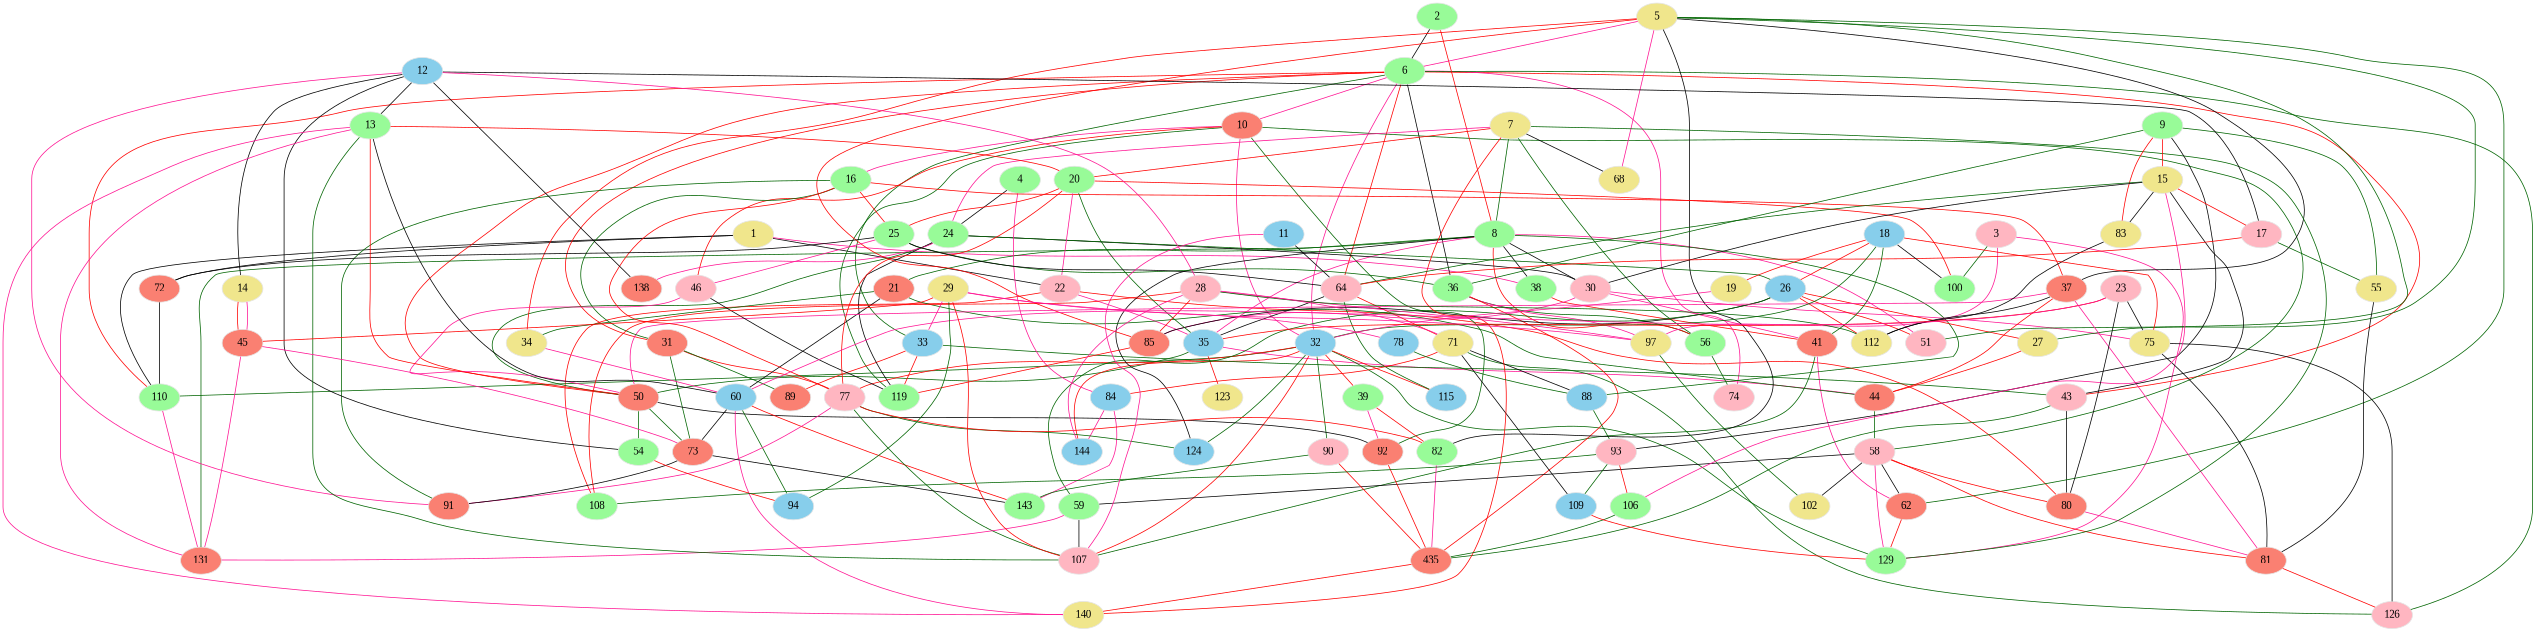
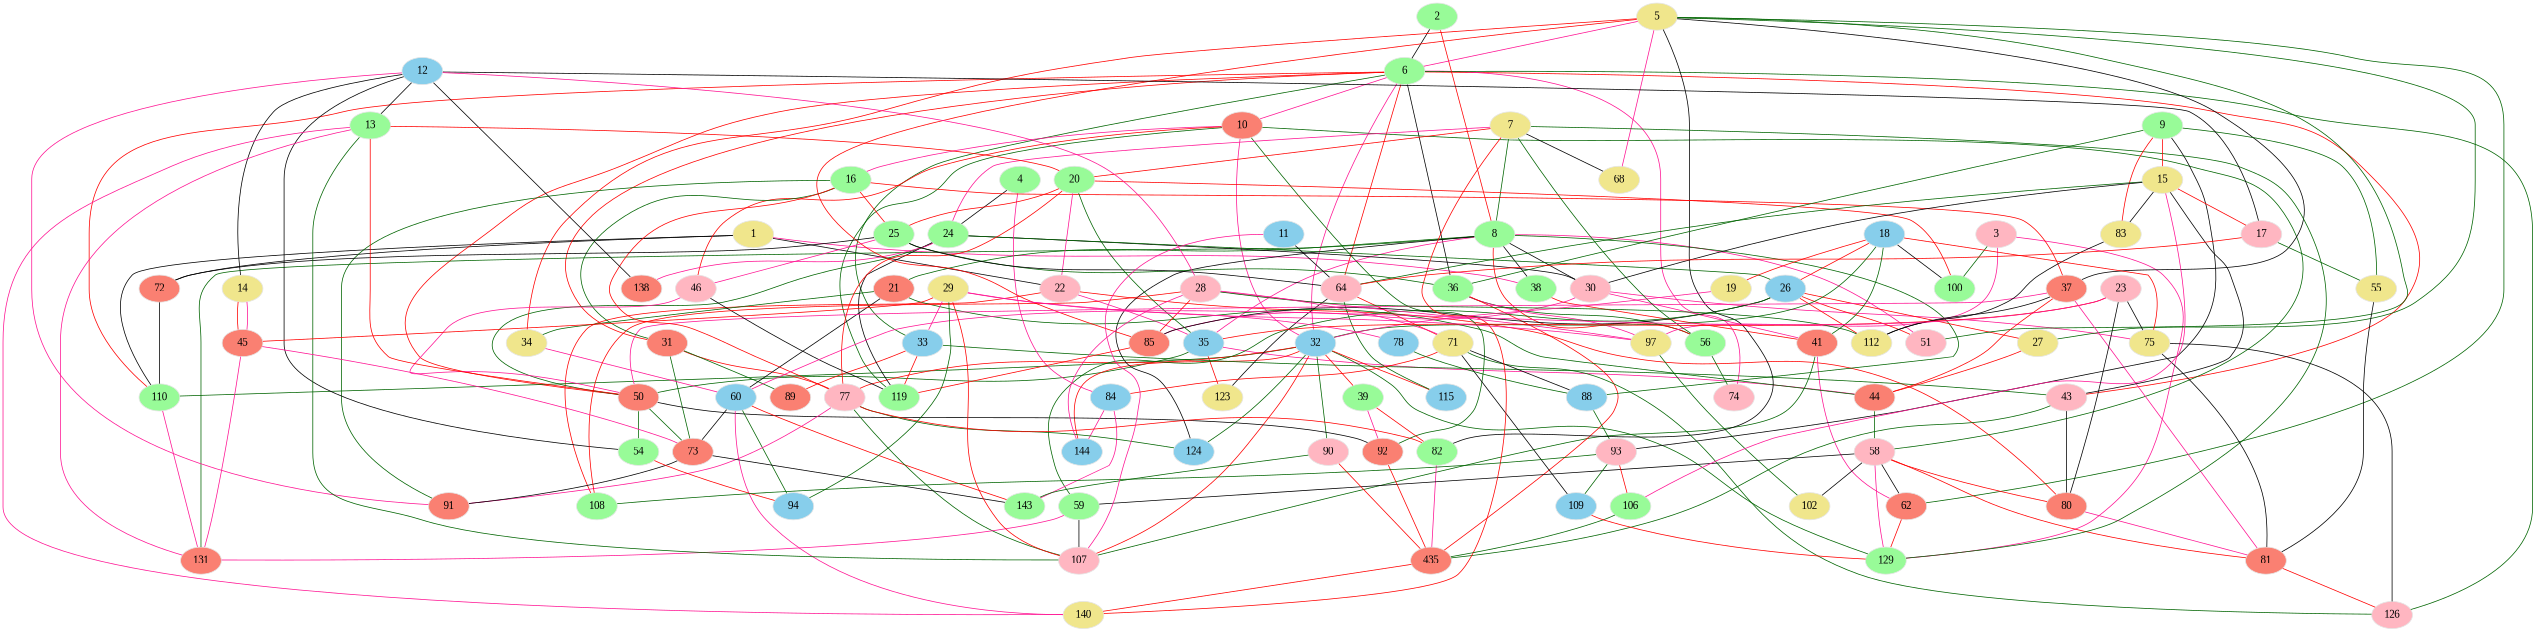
  graph {
    fontname="Liberation Serif"
    node [color=gray90 fillcolor=palegreen fontname="Liberation Serif" style=filled]
    edge [color=red fontname="Liberation Serif"]
    1 [fillcolor=khaki super="+111"]
    22 [fillcolor=lightpink super="+125"]
    38
    72 [fillcolor=salmon]
    110
    35 [fillcolor=skyblue super="+61"]
    80 [fillcolor=salmon super="+114"]
    108
    41 [fillcolor=salmon super="+52"]
    131 [fillcolor=salmon]
    6 [super="+142"]
    10 [fillcolor=salmon super="+63"]
    31 [fillcolor=salmon super="+57"]
    32 [fillcolor=skyblue super="+86"]
    33 [fillcolor=skyblue super="+122"]
    36 [super="+40"]
    43 [fillcolor=lightpink super="+105"]
    50 [fillcolor=salmon super="+101"]
    64 [fillcolor=lightpink super="+130"]
    74 [fillcolor=lightpink]
    126 [fillcolor=lightpink super="+128"]
    2
    8 [super="+66"]
    51 [fillcolor=lightpink]
    56
    21 [fillcolor=salmon super="+53"]
    30 [fillcolor=lightpink super="+99"]
    88 [fillcolor=skyblue]
    124 [fillcolor=skyblue]
    3 [fillcolor=lightpink]
    97 [fillcolor=khaki]
    100
    129 [super="+139"]
    102 [fillcolor=khaki]
    24 [super="+127"]
    119
    138 [fillcolor=salmon]
    26 [fillcolor=skyblue super="+132"]
    4
    84 [fillcolor=skyblue super="+95"]
    144 [fillcolor=skyblue]
    143
    5 [fillcolor=khaki super="+136"]
    27 [fillcolor=khaki]
    34 [fillcolor=khaki]
    37 [fillcolor=salmon]
    62 [fillcolor=salmon super="+79"]
    68 [fillcolor=khaki]
    82
    85 [fillcolor=salmon super="+87"]
    44 [fillcolor=salmon super="+48"]
    60 [fillcolor=skyblue super="+67"]
    112 [fillcolor=khaki super="+120"]
    81 [fillcolor=salmon super="+113"]
    n55 [fillcolor=salmon label=435]
    16 [super="+117"]
    46 [fillcolor=lightpink super="+47"]
    58 [fillcolor=lightpink super="+96"]
    92 [fillcolor=salmon]
    77 [fillcolor=lightpink super="+104"]
    73 [fillcolor=salmon super="+133"]
    89 [fillcolor=salmon]
    107 [fillcolor=lightpink super="+121"]
    39 [super="+49"]
    90 [fillcolor=lightpink]
    115 [fillcolor=skyblue]
    54
    71 [fillcolor=khaki]
    123 [fillcolor=khaki]
    7 [fillcolor=khaki]
    20 [super="+76"]
    140 [fillcolor=khaki]
    25 [super="+103"]
    75 [fillcolor=khaki super="+118"]
    93 [fillcolor=lightpink]
    9 [super="+137"]
    15 [fillcolor=khaki super="+141"]
    55 [fillcolor=khaki]
    83 [fillcolor=khaki]
    17 [fillcolor=lightpink]
    106
    109 [fillcolor=skyblue]
    91 [fillcolor=salmon]
    59 [super="+98"]
    11 [fillcolor=skyblue]
    12 [fillcolor=skyblue super="+134"]
    13 [super="+65"]
    14 [fillcolor=khaki]
    28 [fillcolor=lightpink super="+116"]
    45 [fillcolor=salmon super="+70"]
    94 [fillcolor=skyblue]
    18 [fillcolor=skyblue super="+69"]
    19 [fillcolor=khaki]
    23 [fillcolor=lightpink]
    29 [fillcolor=khaki super="+42"]
    78 [fillcolor=skyblue]
    1 -- 22 [color=black]
    1 -- 38 [color=deeppink]
    1 -- 72 [color=black]
    1 -- 110 [color=black]
    22 -- 35 [color=deeppink]
    22 -- 80
    22 -- 108
    38 -- 41
    72 -- 110 [color=black]
    110 -- 131 [color=deeppink]
    35 -- 50 [color=darkgreen]
    35 -- 44 [color=deeppink]
    35 -- 123
    80 -- 81 [color=deeppink]
    41 -- 62 [color=deeppink]
    41 -- 107 [color=darkgreen]
    6 -- 110
    6 -- 10 [color=deeppink]
    6 -- 31
    6 -- 32 [color=deeppink]
    6 -- 33 [color=darkgreen]
    6 -- 36 [color=black]
    6 -- 43
    6 -- 50
    6 -- 64
    6 -- 74 [color=deeppink]
    6 -- 126 [color=darkgreen weight=2]
    10 -- 32 [color=deeppink]
    10 -- 119 [color=darkgreen]
    10 -- 16 [color=deeppink]
    10 -- 46
    10 -- 58 [color=darkgreen]
    10 -- 92 [color=darkgreen]
    31 -- 77
    31 -- 73 [color=darkgreen]
    31 -- 89 [color=darkgreen]
    32 -- 110 [color=darkgreen]
    32 -- 124 [color=darkgreen]
    32 -- 129 [color=darkgreen]
    32 -- 144
    32 -- 77
    32 -- 107
    32 -- 39
    32 -- 90 [color=darkgreen]
    32 -- 115
    33 -- 43 [color=darkgreen]
    33 -- 119
    33 -- 89
    36 -- 56 [color=darkgreen]
    36 -- 97 [color=deeppink]
    36 -- n55
    43 -- 80 [color=black]
    43 -- n55 [color=darkgreen]
    50 -- 92 [color=black]
    50 -- 73 [color=darkgreen]
    50 -- 54 [color=darkgreen]
    64 -- 115 [color=darkgreen]
    64 -- 71
-   64 -- 35 [color=black]
+   64 -- 123 [color=black]
    2 -- 6 [color=black]
    2 -- 8
    8 -- 38 [color=black]
    8 -- 35 [color=deeppink]
    8 -- 131 [color=darkgreen]
    8 -- 51 [color=deeppink]
    8 -- 56
    8 -- 21 [color=darkgreen]
    8 -- 30 [color=black]
    8 -- 88 [color=darkgreen]
    8 -- 124 [color=black]
    56 -- 74 [color=darkgreen]
    21 -- 34 [color=darkgreen]
    21 -- 44 [color=darkgreen]
    21 -- 60 [color=black]
    30 -- 41 [color=deeppink]
    30 -- 85 [color=deeppink]
    30 -- 75 [color=deeppink]
    88 -- 93 [color=darkgreen]
    3 -- 97 [color=deeppink]
    3 -- 100 [color=darkgreen]
    3 -- 129 [color=deeppink]
    97 -- 102 [color=darkgreen]
    24 -- 50 [color=darkgreen]
    24 -- 30 [color=black]
    24 -- 119 [color=black]
    24 -- 138 [color=deeppink]
    24 -- 26 [color=darkgreen]
    26 -- 51
    26 -- 27
    26 -- 85 [color=black]
    26 -- 112
    26 -- 59 [color=darkgreen]
    4 -- 24 [color=black]
    4 -- 84 [color=deeppink]
    84 -- 144 [color=deeppink]
    84 -- 143 [color=deeppink]
    5 -- 6 [color=deeppink]
    5 -- 51 [color=darkgreen]
    5 -- 27 [color=darkgreen]
    5 -- 34
    5 -- 37 [color=black]
    5 -- 62 [color=darkgreen]
    5 -- 68 [color=deeppink]
    5 -- 82 [color=black]
    5 -- 85 [weight=2]
    27 -- 44
    34 -- 60 [color=deeppink]
    37 -- 50 [color=deeppink]
    37 -- 44
    37 -- 112 [color=black]
    37 -- 81 [color=deeppink]
    62 -- 129
    82 -- n55 [color=deeppink]
    85 -- 119
    44 -- 58 [color=darkgreen]
    60 -- 143
    60 -- 73 [color=black]
    60 -- 140 [color=deeppink]
    60 -- 94 [color=darkgreen]
    81 -- 126
    n55 -- 140
    16 -- 31 [color=darkgreen]
    16 -- 37
    16 -- 77
    16 -- 25
    16 -- 91 [color=darkgreen]
    46 -- 50 [color=deeppink]
    46 -- 119 [color=black]
    58 -- 80
    58 -- 129 [color=deeppink]
    58 -- 102 [color=black]
    58 -- 62 [color=black]
    58 -- 81
    58 -- 59 [color=black]
    92 -- n55
    77 -- 124 [color=darkgreen]
    77 -- 82
    77 -- 107 [color=darkgreen]
    77 -- 91 [color=deeppink]
    73 -- 143 [color=black]
    73 -- 91 [color=black]
    39 -- 82
    39 -- 92 [color=deeppink]
    90 -- 143 [color=darkgreen]
    90 -- n55
    54 -- 94
    71 -- 126 [color=darkgreen]
    71 -- 88 [color=black]
    71 -- 84
    71 -- 109 [color=black]
    7 -- 8 [color=darkgreen]
    7 -- 56 [color=darkgreen]
    7 -- 129 [color=darkgreen]
    7 -- 24 [color=deeppink]
    7 -- 68 [color=black]
    7 -- 20
    7 -- 140
    20 -- 22 [color=deeppink]
    20 -- 35 [color=darkgreen]
    20 -- 100
    20 -- 77
    20 -- 25
    25 -- 72 [color=black]
    25 -- 36 [color=darkgreen]
    25 -- 64 [color=black]
    25 -- 46 [color=deeppink]
    75 -- 126 [color=black]
    75 -- 81 [color=black]
    93 -- 108 [color=darkgreen]
    93 -- 106
    93 -- 109 [color=darkgreen]
    9 -- 36 [color=darkgreen]
    9 -- 93 [color=black]
    9 -- 15
    9 -- 55 [color=darkgreen]
    9 -- 83
    15 -- 43 [color=black]
    15 -- 64 [color=darkgreen]
    15 -- 30 [color=black]
    15 -- 83 [color=black]
    15 -- 17
    15 -- 106 [color=deeppink]
    55 -- 81 [color=black]
    83 -- 112 [color=black]
    17 -- 64
    17 -- 55 [color=darkgreen]
    106 -- n55 [color=darkgreen]
    109 -- 129
    59 -- 131 [color=deeppink]
    59 -- 107 [color=black weight=2]
    11 -- 64 [color=black]
    11 -- 107 [color=deeppink]
    12 -- 138 [color=black]
    12 -- 54 [color=black]
    12 -- 17 [color=black]
    12 -- 91 [color=deeppink]
    12 -- 13 [color=black]
    12 -- 14 [color=black]
    12 -- 28 [color=deeppink weight=2]
    13 -- 131 [color=deeppink]
    13 -- 50
-   13 -- 60 [color=black]
    13 -- 107 [color=darkgreen]
    13 -- 20
    13 -- 140 [color=deeppink]
    14 -- 45
    14 -- 45 [color=deeppink]
    28 -- 108
    28 -- 97 [color=deeppink]
    28 -- 144 [color=deeppink]
    28 -- 85
    28 -- 112 [color=darkgreen]
    28 -- 71 [color=deeppink]
    45 -- 131 [color=deeppink]
    45 -- 73 [color=deeppink]
    18 -- 41 [color=darkgreen]
    18 -- 32 [color=darkgreen]
    18 -- 100 [color=black]
    18 -- 26
    18 -- 75
    18 -- 19
    19 -- 32 [color=deeppink]
    23 -- 35
    23 -- 80 [color=black]
    23 -- 60 [color=deeppink]
    23 -- 75 [color=black]
    29 -- 33 [color=deeppink]
    29 -- 97 [color=deeppink]
    29 -- 107 [weight=2]
    29 -- 45
    29 -- 94 [color=darkgreen]
    29 -- 78 [color=deeppink]
    78 -- 88 [color=darkgreen]
  }
